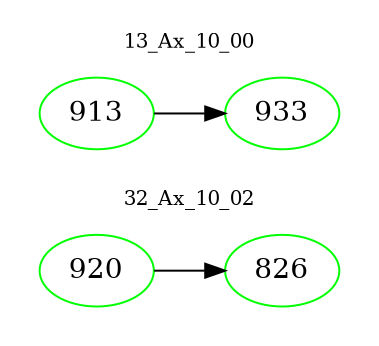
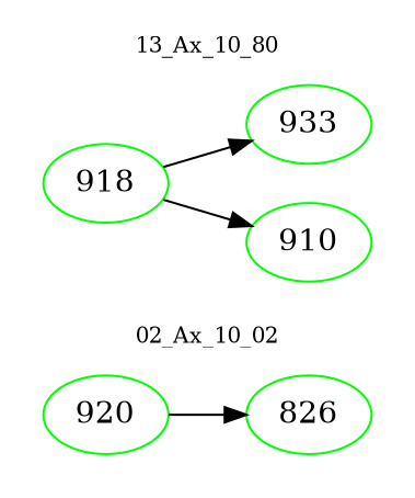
  digraph {
    rankdir=LR
    node [color=green]
    edge [color=black]
    n1 [label=920]
    n2 [label=826]
-   n3 [label=913]
+   n3 [label=918]
+   n4 [label=910]
    n5 [label=933]
    subgraph cluster_1 {
      color=white
      fontsize=10
-     label="32_Ax_10_02"
+     label="02_Ax_10_02"
      n1
      n2
    }
    subgraph cluster_2 {
      color=white
      fontsize=10
-     label="13_Ax_10_00"
+     label="13_Ax_10_80"
      n3
+     n4
      n5
    }
    n1 -> n2
+   n3 -> n4
    n3 -> n5
  }
